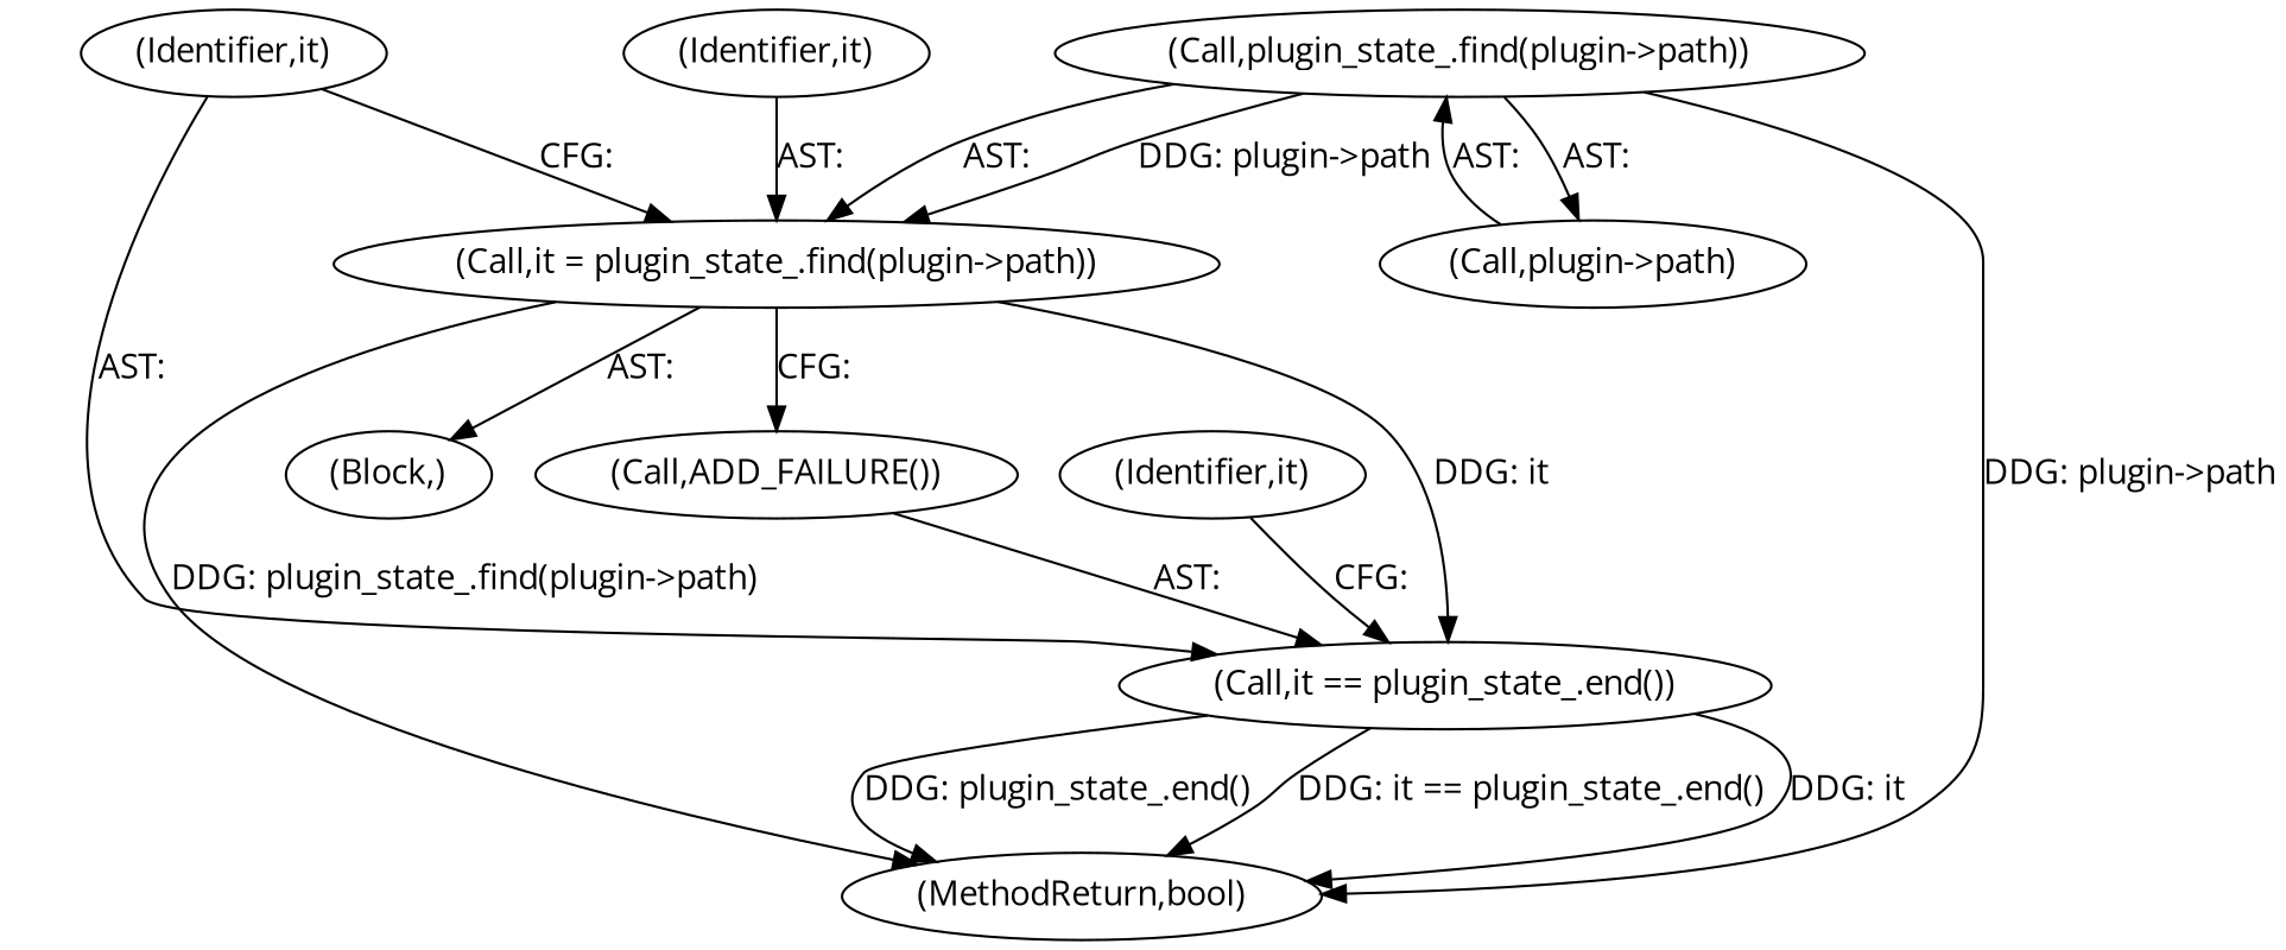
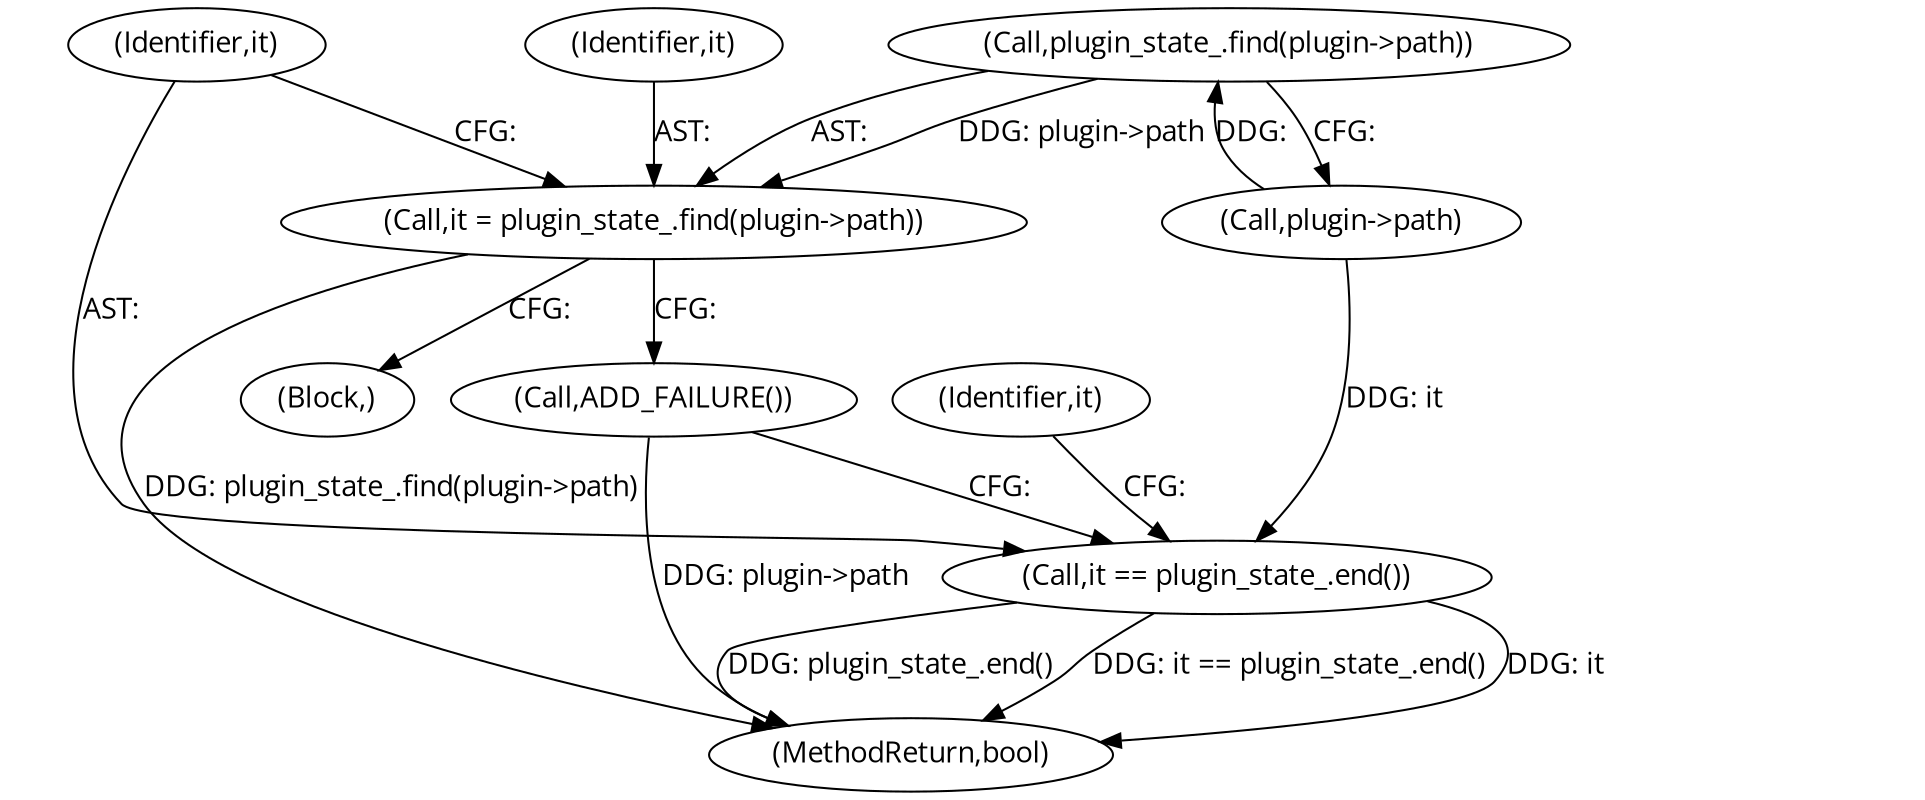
  digraph {
    fontname="Open Sans"
    node [fontname="Open Sans"]
    edge [fontname="Open Sans"]
    n1 [label="(Call,plugin_state_.find(plugin->path))"]
    n2 [label="(Call,it = plugin_state_.find(plugin->path))"]
    n3 [label="(MethodReturn,bool)"]
    n4 [label="(Call,plugin->path)"]
    n5 [label="(Call,it == plugin_state_.end())"]
    n6 [label="(Block,)"]
    n7 [label="(Call,ADD_FAILURE())"]
    n8 [label="(Identifier,it)"]
    n9 [label="(Identifier,it)"]
    n10 [label="(Identifier,it)"]
    n1 -> n2 [label="AST: "]
    n1 -> n2 [label="DDG: plugin->path"]
-   n1 -> n3 [label="DDG: plugin->path"]
-   n1 -> n4 [label="AST: "]
+   n7 -> n3 [label="DDG: plugin->path"]
+   n1 -> n4 [label="CFG: "]
    n2 -> n3 [label="DDG: plugin_state_.find(plugin->path)"]
-   n2 -> n5 [label="DDG: it"]
-   n2 -> n6 [label="AST: "]
+   n4 -> n5 [label="DDG: it"]
+   n2 -> n6 [label="CFG: "]
    n2 -> n7 [label="CFG: "]
-   n4 -> n1 [label="AST: "]
+   n4 -> n1 [label="DDG: "]
    n5 -> n3 [label="DDG: it"]
    n5 -> n3 [label="DDG: plugin_state_.end()"]
    n5 -> n3 [label="DDG: it == plugin_state_.end()"]
-   n7 -> n5 [label="AST: "]
+   n7 -> n5 [label="CFG: "]
    n8 -> n2 [label="CFG: "]
    n8 -> n5 [label="AST: "]
    n9 -> n5 [label="CFG: "]
    n10 -> n2 [label="AST: "]
  }
